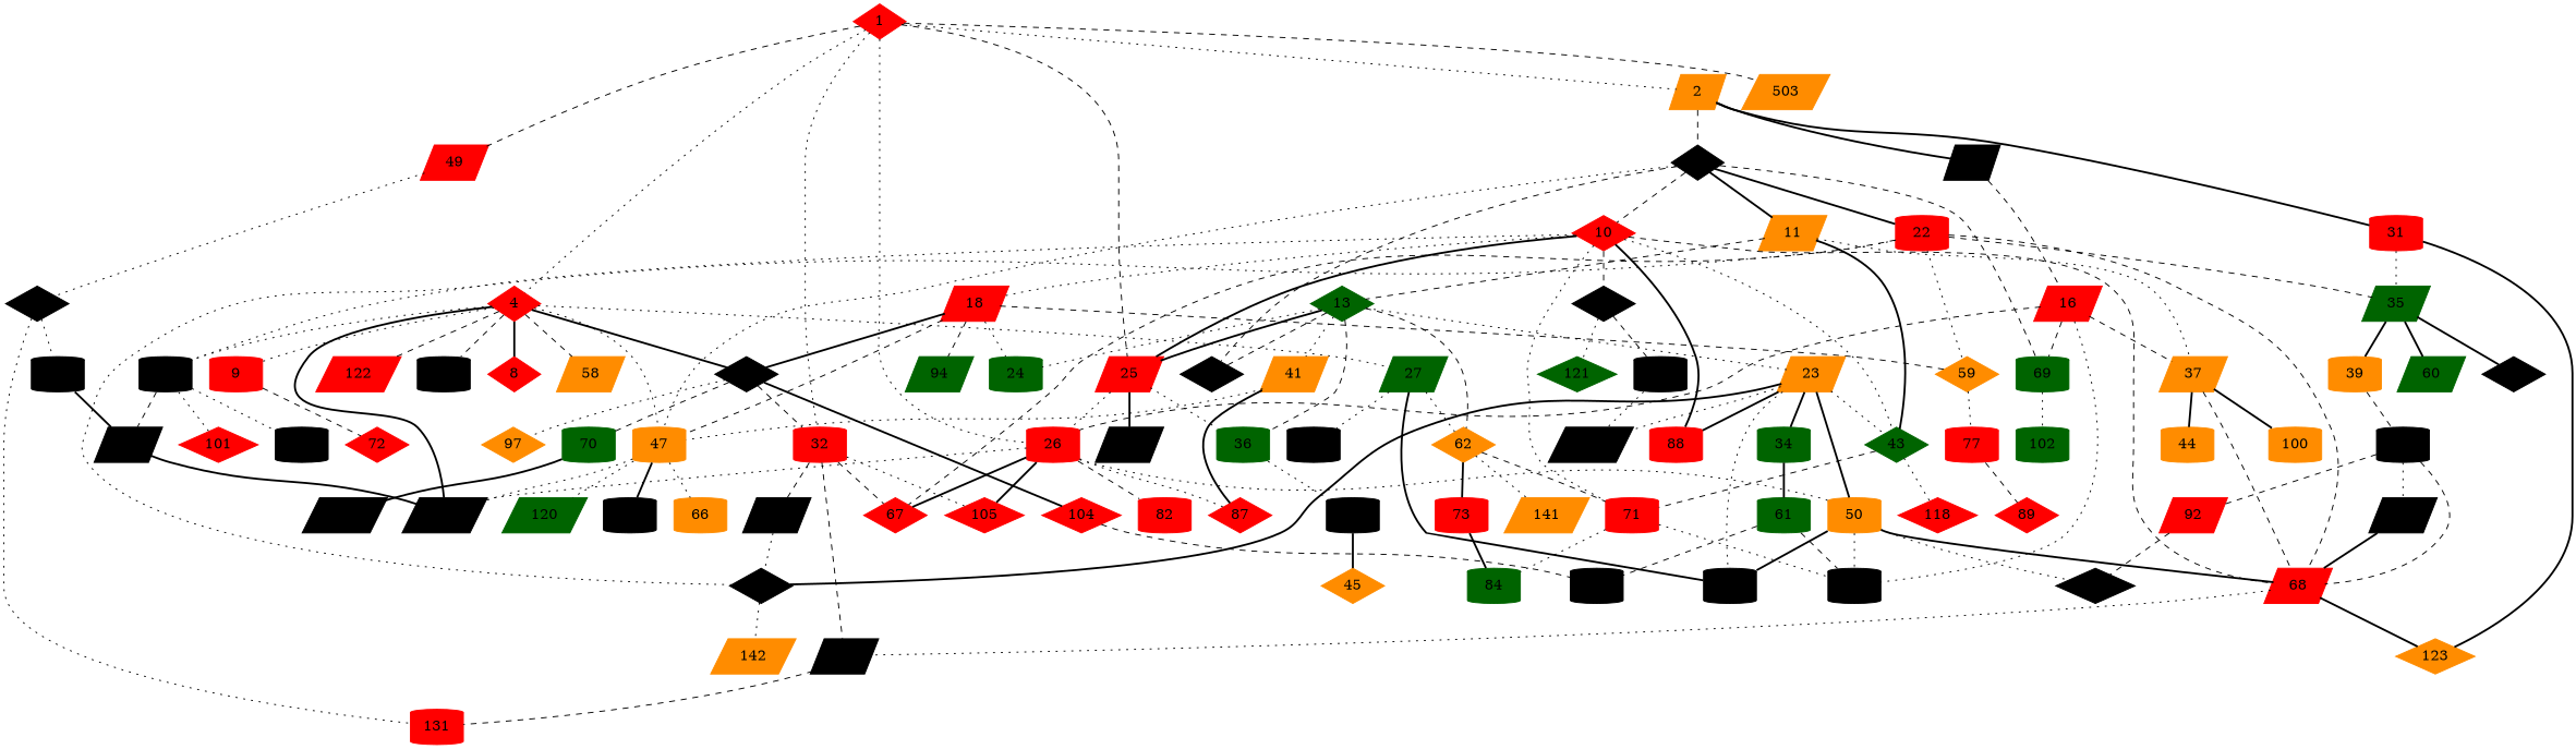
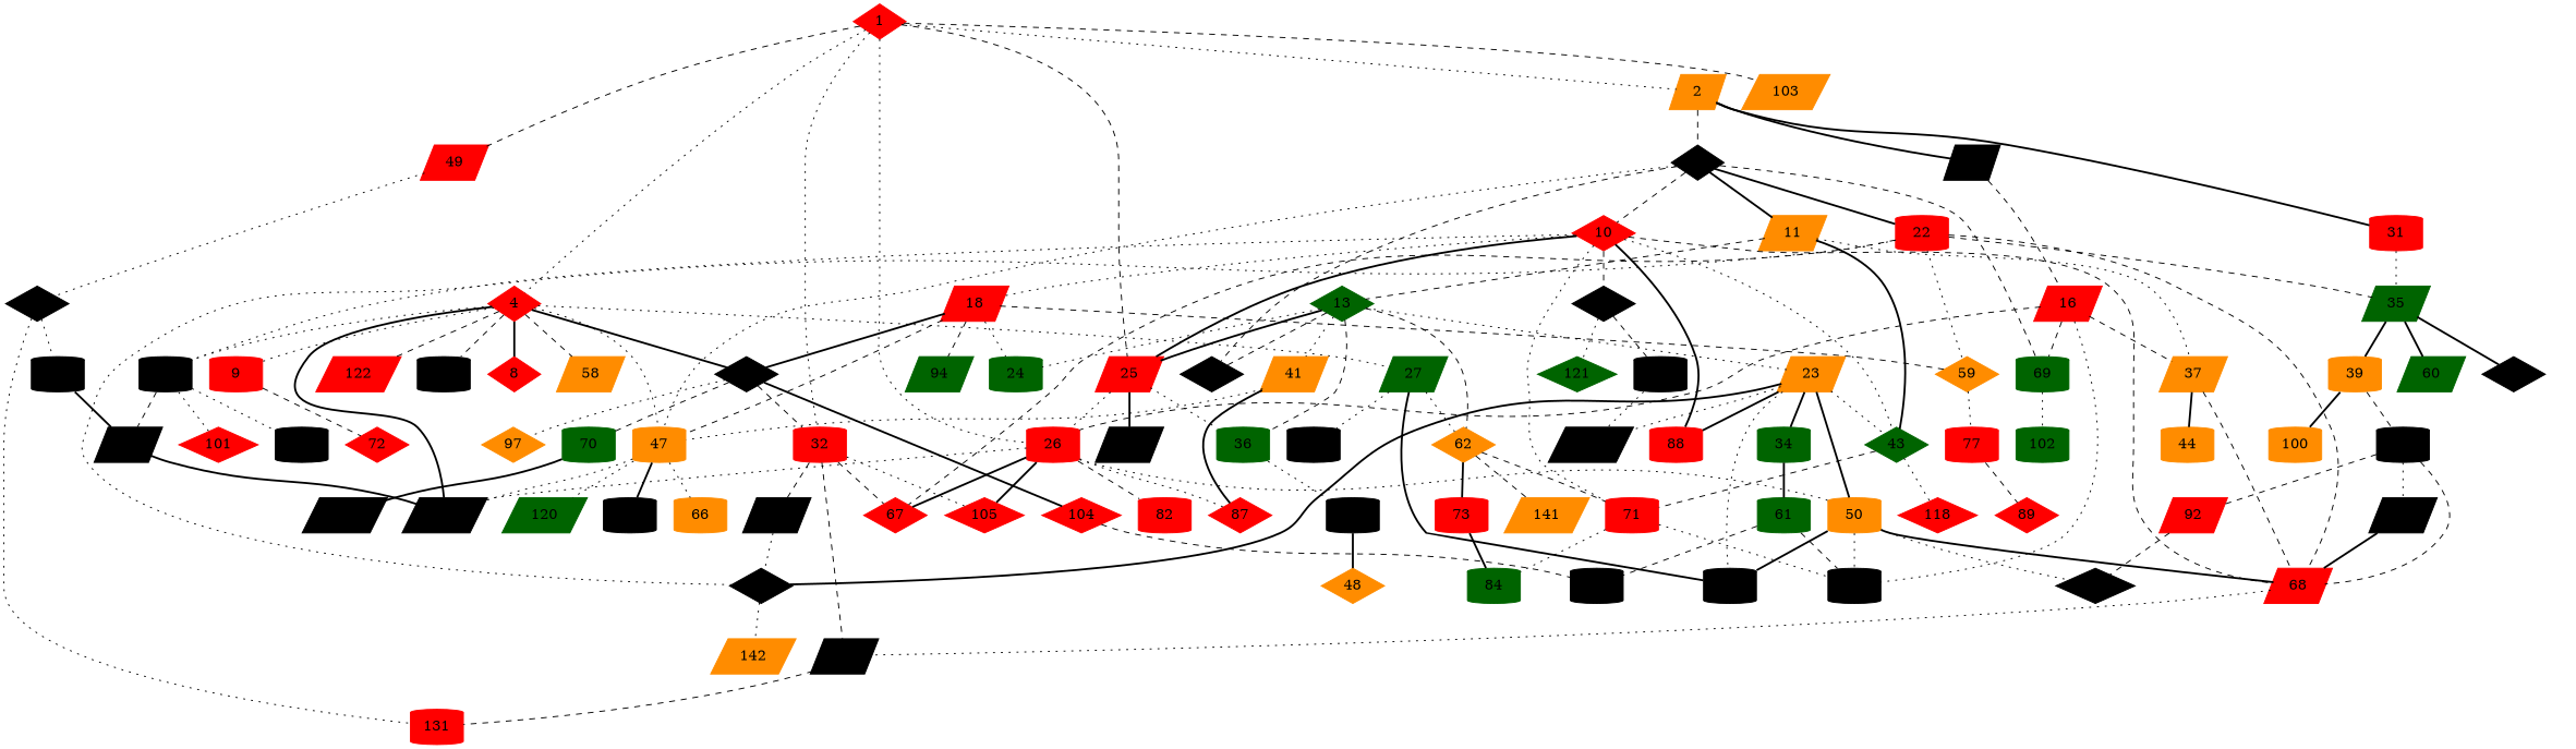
  graph {
    node [color=red shape=cylinder style=filled]
    edge [style=dotted]
    1 [shape=diamond super="+12"]
    2 [color=darkorange shape=parallelogram super="+3"]
    4 [shape=diamond super="+5"]
    25 [shape=parallelogram super="+137"]
    26 [super="+63"]
    32 [super="+45"]
    49 [shape=parallelogram]
-   103 [color=darkorange shape=parallelogram label=503]
+   103 [color=darkorange shape=parallelogram]
    6 [color=black shape=diamond]
    7 [color=black shape=parallelogram]
    31 [super="+99"]
    8 [shape=diamond]
    9 [super="+29"]
    20 [color=black shape=diamond super="+46"]
    27 [color=darkgreen shape=parallelogram super="+30"]
    47 [color=darkorange super="+83"]
    56 [color=black super="+138"]
    58 [color=darkorange shape=parallelogram]
    106 [color=black shape=parallelogram super="+127"]
    122 [shape=parallelogram]
    129 [color=black]
    36 [color=darkgreen super="+114"]
    54 [color=black shape=parallelogram]
    67 [shape=diamond super="+112"]
    50 [color=darkorange super="+117"]
    82
    87 [shape=diamond]
    105 [shape=diamond super="+136"]
    52 [color=black shape=parallelogram]
    91 [color=black shape=parallelogram super="+133"]
    55 [color=black shape=diamond]
    10 [shape=diamond super="+28"]
    11 [color=darkorange shape=parallelogram super="+21"]
    14 [color=black shape=diamond super="+15"]
    22 [super="+51"]
    69 [color=darkgreen super="+95"]
    16 [shape=parallelogram super="+78"]
    35 [color=darkgreen shape=parallelogram super="+38"]
-   123 [color=darkorange shape=diamond super="+146"]
    72 [shape=diamond]
    70 [color=darkgreen]
    97 [color=darkorange shape=diamond]
    104 [shape=diamond]
    62 [color=darkorange shape=diamond super="+86"]
    130 [color=black]
    74 [color=black]
    66 [color=darkorange]
    96 [color=black super="+143"]
    120 [color=darkgreen shape=parallelogram]
    93 [color=black shape=parallelogram]
    101 [shape=diamond super="+145"]
    113 [color=black super="+147"]
    18 [shape=parallelogram super="+19"]
    43 [color=darkgreen shape=diamond super="+111"]
    64 [color=black shape=diamond super="+134"]
    68 [shape=parallelogram super="+76"]
    71 [super="+144"]
    88
    13 [color=darkgreen shape=diamond super="+17"]
    37 [color=darkorange shape=parallelogram super="+75"]
    59 [color=darkorange shape=diamond super="+125"]
    79 [color=black shape=diamond super="+108"]
    102 [color=darkgreen]
    126 [color=black super="+140"]
    24 [color=darkgreen]
    94 [color=darkgreen shape=parallelogram super="+109"]
    118 [shape=diamond]
    115 [color=black super="+135"]
    121 [color=darkgreen shape=diamond]
    84 [color=darkgreen]
    23 [color=darkorange shape=parallelogram super="+33"]
    41 [color=darkorange shape=parallelogram super="+53"]
    44 [color=darkorange]
    100 [color=darkorange]
    34 [color=darkgreen]
    128 [color=black shape=parallelogram super="+139"]
    40 [color=black super="+85"]
    73
    141 [color=darkorange shape=parallelogram]
    77 [super="+81"]
    132 [color=black shape=parallelogram]
    119 [color=black]
    39 [color=darkorange super="+107"]
    60 [color=darkgreen shape=parallelogram]
    98 [color=black shape=diamond super="+124"]
    142 [color=darkorange shape=parallelogram]
    61 [color=darkgreen]
    110 [color=black shape=diamond]
    131
    42 [color=black super="+57"]
-   48 [color=darkorange shape=diamond label=45]
+   48 [color=darkorange shape=diamond]
    65 [color=black shape=parallelogram]
    92 [shape=parallelogram]
    80 [color=black super="+90"]
    89 [shape=diamond super="+116"]
    1 -- 2
    1 -- 4
    1 -- 25 [style=dashed]
    1 -- 26
    1 -- 32
    1 -- 49 [style=dashed]
    1 -- 103 [style=dashed]
    2 -- 6 [style=dashed]
    2 -- 7 [style=bold]
    2 -- 31 [style=bold]
    4 -- 8 [style=bold]
    4 -- 9
    4 -- 20 [style=bold]
    4 -- 27
    4 -- 47
    4 -- 56
    4 -- 58 [style=dashed]
    4 -- 106 [style=bold]
    4 -- 122 [style=dashed]
    4 -- 129 [style=dashed]
    25 -- 26
    25 -- 36
    25 -- 54 [style=bold]
    26 -- 106
    26 -- 67 [style=bold]
    26 -- 50
    26 -- 82 [style=dashed]
    26 -- 87
    26 -- 105 [style=bold]
    32 -- 67 [style=dashed]
    32 -- 105
    32 -- 52 [style=dashed]
    32 -- 91 [style=dashed]
    49 -- 55
    6 -- 47
    6 -- 10 [style=dashed]
    6 -- 11 [style=bold]
    6 -- 14 [style=dashed]
    6 -- 22 [style=bold]
    6 -- 69 [style=dashed]
    7 -- 16 [style=dashed]
    31 -- 35
-   31 -- 123 [style=bold]
    9 -- 72 [style=dashed]
    20 -- 32 [style=dashed]
    20 -- 70 [style=dashed]
    20 -- 97
    20 -- 104 [style=bold]
    27 -- 62
    27 -- 130 [style=bold]
    27 -- 74
    47 -- 106
    47 -- 66
    47 -- 96 [style=bold weight=2]
    47 -- 120
    56 -- 93 [style=dashed]
    56 -- 101
    56 -- 113
    36 -- 40
    50 -- 130 [style=bold]
    50 -- 68 [style=bold]
    50 -- 126
    50 -- 110
    52 -- 79
    91 -- 131 [style=dashed]
    55 -- 131
    55 -- 80
    10 -- 25 [style=bold]
    10 -- 56
    10 -- 18
    10 -- 43
    10 -- 64 [style=dashed]
    10 -- 68 [style=dashed]
    10 -- 71
    10 -- 88 [style=bold]
    11 -- 43 [style=bold]
    11 -- 13 [style=dashed]
    11 -- 37
    22 -- 67 [style=dashed]
    22 -- 35 [style=dashed]
    22 -- 68 [style=dashed]
    22 -- 59
    22 -- 79
    69 -- 102
    16 -- 26 [style=dashed]
    16 -- 69 [style=dashed]
    16 -- 37 [style=dashed]
    16 -- 126 [weight=2]
    35 -- 39 [style=bold]
    35 -- 60 [style=bold]
    35 -- 98 [style=bold]
    70 -- 132 [style=bold]
    104 -- 119 [style=dashed]
    62 -- 71 [style=dashed]
    62 -- 73 [style=bold]
-   62 -- 141
+   62 -- 141 [style=dashed]
    93 -- 106 [style=bold]
    18 -- 20 [style=bold]
    18 -- 47 [style=dashed]
    18 -- 59 [style=dashed]
    18 -- 24
    18 -- 94 [style=dashed]
    43 -- 71 [style=dashed]
    43 -- 118
    64 -- 115 [style=dashed]
    64 -- 121
    68 -- 91
-   68 -- 123 [style=bold]
    71 -- 126
    71 -- 84
    13 -- 25 [style=bold]
    13 -- 36 [style=dashed]
    13 -- 14 [style=dashed]
    13 -- 62 [style=dashed]
    13 -- 24
    13 -- 23
    13 -- 41
    37 -- 68 [style=dashed]
    37 -- 44 [style=bold]
-   37 -- 100 [style=bold]
+   39 -- 100 [style=bold]
    59 -- 77
    79 -- 142
    115 -- 128
    23 -- 50 [style=bold]
    23 -- 130
    23 -- 43
    23 -- 88 [style=bold]
    23 -- 79 [style=bold]
    23 -- 34 [style=bold]
    23 -- 128
    41 -- 47
    41 -- 87 [style=bold]
    34 -- 61 [style=bold]
    40 -- 48 [style=bold]
    73 -- 84 [style=bold]
    77 -- 89 [style=dashed]
    39 -- 42 [style=dashed]
    61 -- 126 [style=dashed]
    61 -- 119 [style=dashed]
    42 -- 68 [style=dashed]
    42 -- 65
    42 -- 92 [style=dashed]
    65 -- 68 [style=bold]
    92 -- 110 [style=dashed]
    80 -- 93 [style=bold]
  }
